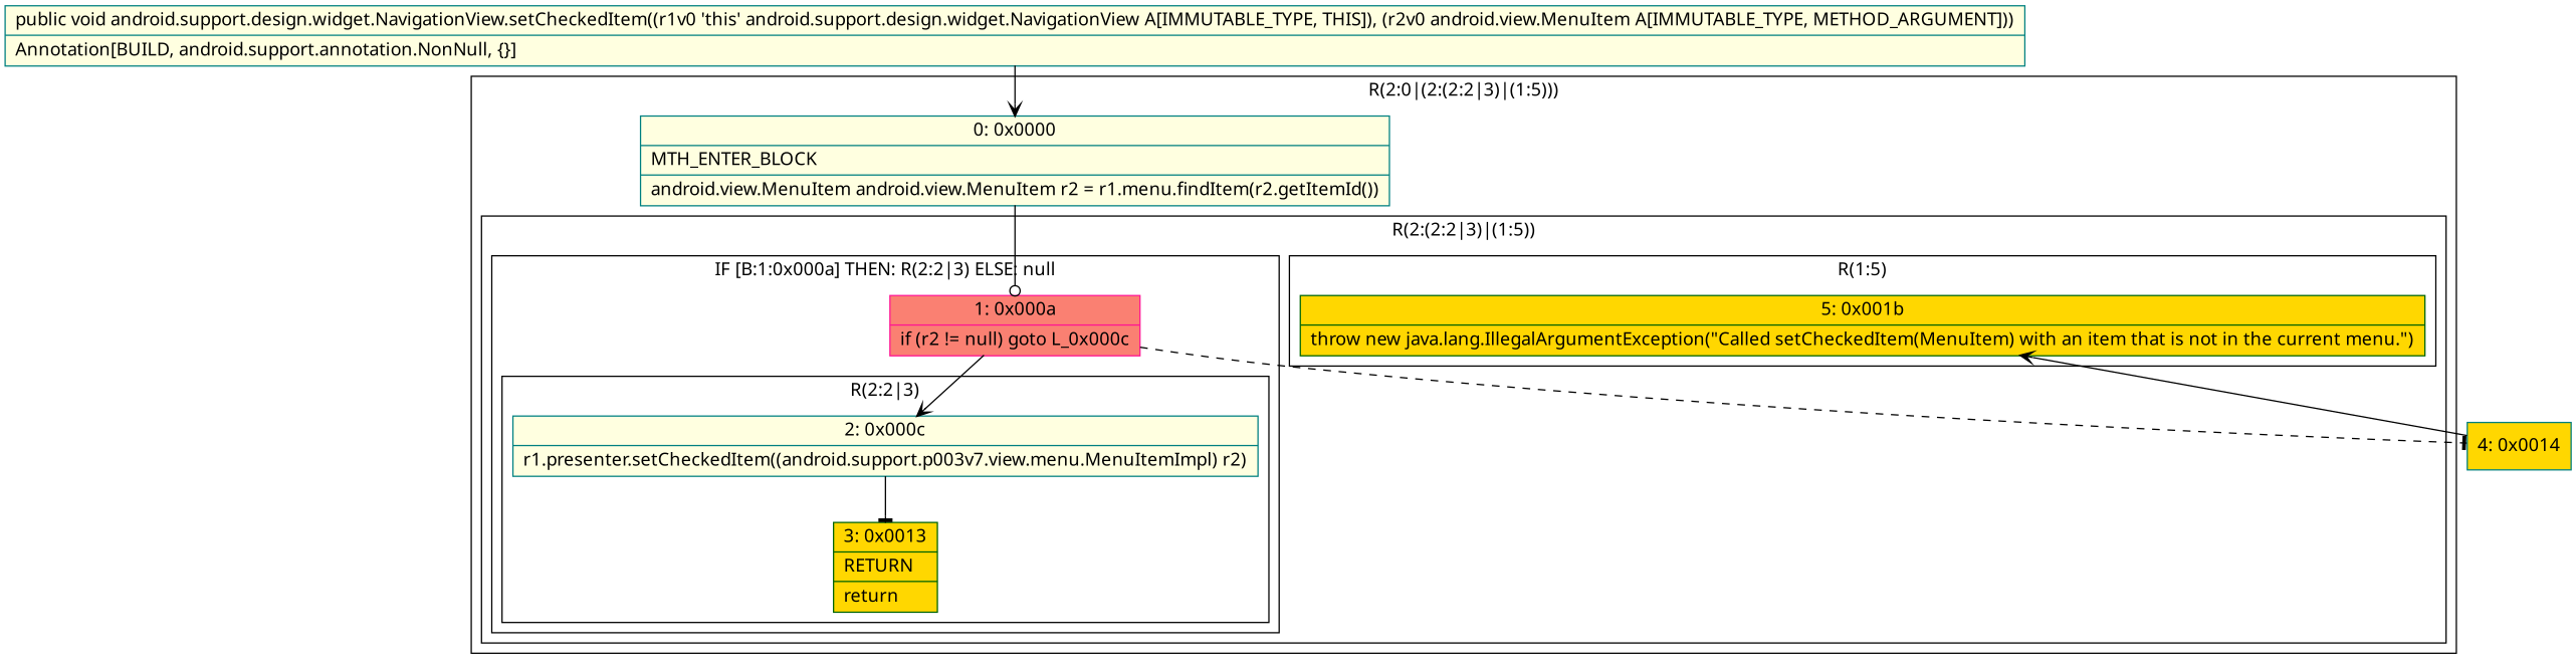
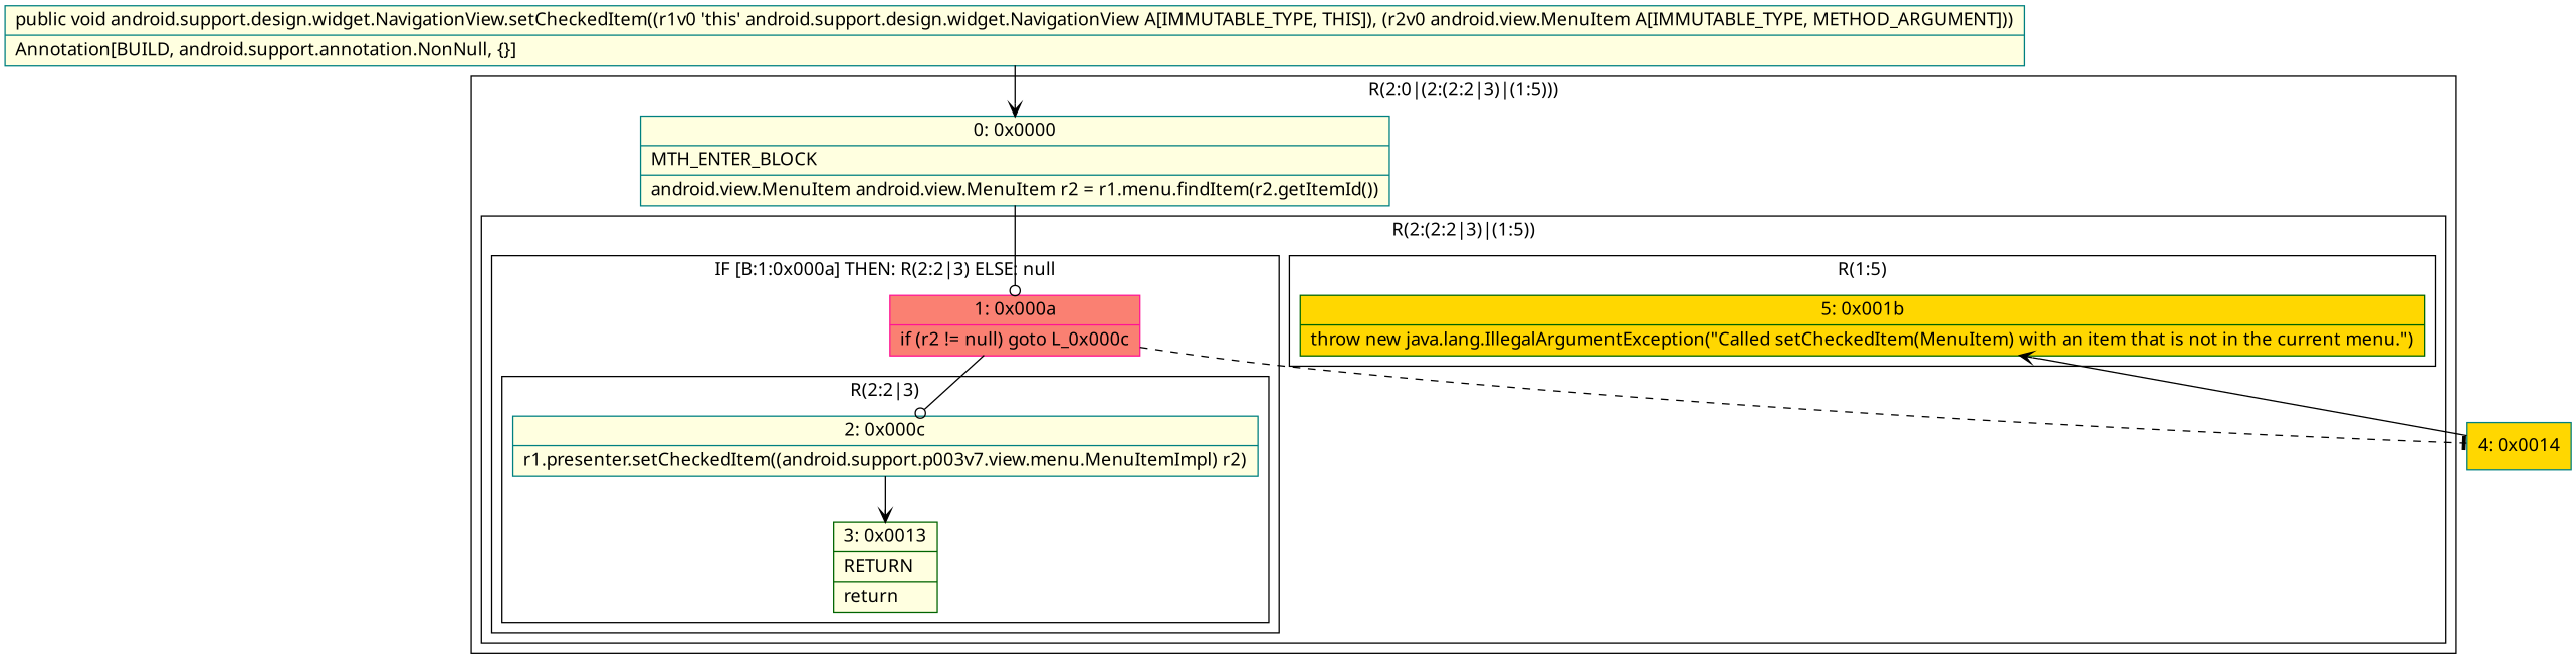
  digraph {
    fontname="Noto Sans"
    node [color=teal fillcolor=lightyellow fontname="Noto Sans" shape=record style=filled]
    edge [arrowhead=tee fontname="Noto Sans"]
    n1 [label="{2\:\ 0x000c|r1.presenter.setCheckedItem((android.support.p003v7.view.menu.MenuItemImpl) r2)\l}"]
-   n2 [color=darkgreen fillcolor=gold label="{3\:\ 0x0013|RETURN\l|return\l}"]
+   n2 [color=darkgreen label="{3\:\ 0x0013|RETURN\l|return\l}"]
    n3 [color=deeppink fillcolor=salmon label="{1\:\ 0x000a|if (r2 != null) goto L_0x000c\l}"]
    n4 [color=darkgreen fillcolor=gold label="{5\:\ 0x001b|throw new java.lang.IllegalArgumentException(\"Called setCheckedItem(MenuItem) with an item that is not in the current menu.\")\l}"]
    n5 [label="{0\:\ 0x0000|MTH_ENTER_BLOCK\l|android.view.MenuItem android.view.MenuItem r2 = r1.menu.findItem(r2.getItemId())\l}"]
    n6 [fillcolor=gold label="{4\:\ 0x0014}"]
    n7 [label="{public void android.support.design.widget.NavigationView.setCheckedItem((r1v0 'this' android.support.design.widget.NavigationView A[IMMUTABLE_TYPE, THIS]), (r2v0 android.view.MenuItem A[IMMUTABLE_TYPE, METHOD_ARGUMENT]))  | Annotation[BUILD, android.support.annotation.NonNull, \{\}]\l}"]
    subgraph cluster_1 {
      label="R(2:0|(2:(2:2|3)|(1:5)))"
      n5
      subgraph cluster_2 {
        label="R(2:(2:2|3)|(1:5))"
        subgraph cluster_3 {
          label="IF [B:1:0x000a] THEN: R(2:2|3) ELSE: null"
          n3
          subgraph cluster_4 {
            label="R(2:2|3)"
            n1
            n2
          }
        }
        subgraph cluster_5 {
          label="R(1:5)"
          n4
        }
      }
    }
-   n1 -> n2
-   n3 -> n1 [arrowhead=vee]
+   n1 -> n2 [arrowhead=vee]
+   n3 -> n1 [arrowhead=odot]
    n3 -> n6 [style=dashed]
    n5 -> n3 [arrowhead=odot]
    n6 -> n4 [arrowhead=vee]
    n7 -> n5 [arrowhead=vee]
  }
